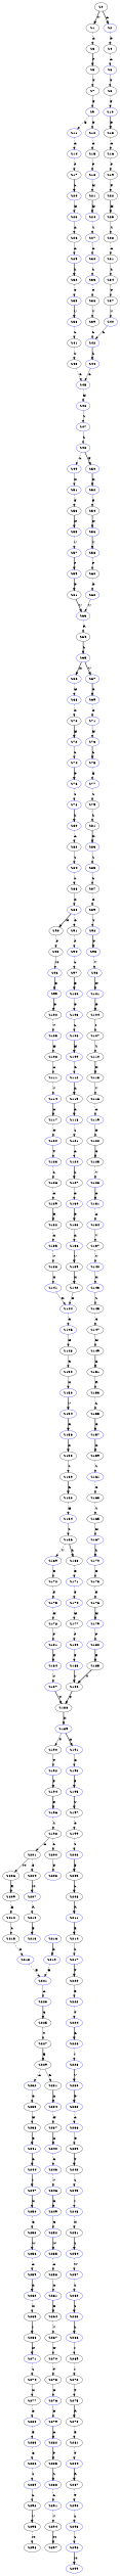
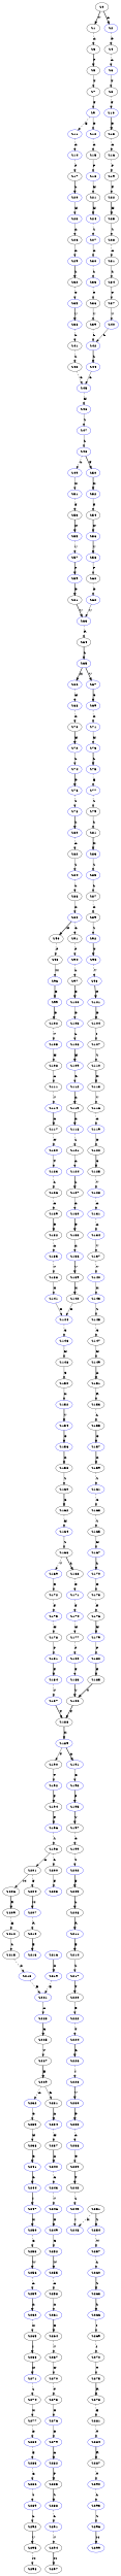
  strict digraph {
    node [color=blue]
    edge [style=bold]
    S0 [color=black]
    S1 [color=black]
    S2
    S3 [color=black]
    S4 [color=black]
    S5 [color=black]
    S6
    S7 [color=black]
    S8 [color=black]
    S9
    S10
    S11
    S12
    S13 [color=black]
    S14
    S15 [color=black]
    S16 [color=black]
    S17 [color=black]
    S18
    S19 [color=black]
    S20
    S21 [color=black]
    S22 [color=black]
    S23
    S24
    S25 [color=black]
    S26 [color=black]
    S27
    S28 [color=black]
    S29
    S30
    S31 [color=black]
    S32 [color=black]
    S33
    S34 [color=black]
    S35
    S36 [color=black]
    S37 [color=black]
    S38
    S39 [color=black]
    S40
    S41 [color=black]
    S42
    S43 [color=black]
    S44
    S45
    S46
    S47
    S48
    S49
    S50
    S51
    S52
    S53 [color=black]
    S54 [color=black]
    S55
    S56
    S57
    S58
    S59
    S60 [color=black]
    S61 [color=black]
    S62
    S63
    S64 [color=black]
    S65
    S66
    S67
    S68
    S69
    S70 [color=black]
    S71
    S72
    S73
    S74
    S75
    S76
    S77
    S78
    S79 [color=black]
    S80
    S81 [color=black]
    S82 [color=black]
    S83
    S84
    S85
    S86 [color=black]
    S87 [color=black]
    S88
    S89 [color=black]
    S90 [color=black]
    S91 [color=black]
    S92
    S93 [color=black]
    S94
    S95
    S96
    S97 [color=black]
    S98
    S99
    S100
    S101
    S102 [color=black]
    S103
    S104 [color=black]
    S105
    S106
    S107 [color=black]
    S108 [color=black]
    S109
    S110 [color=black]
    S111 [color=black]
    S112
    S113 [color=black]
    S114
    S115 [color=black]
    S116 [color=black]
    S117 [color=black]
    S118
    S119
    S120
    S121 [color=black]
    S122 [color=black]
    S123
    S124
    S125 [color=black]
    S126 [color=black]
    S127 [color=black]
    S128
    S129 [color=black]
    S130
    S131
    S132 [color=black]
    S133 [color=black]
    S134
    S135
    S136
    S137 [color=black]
    S138 [color=black]
    S139 [color=black]
    S140
    S141
    S142 [color=black]
    S143
    S144
    S145 [color=black]
    S146
    S147 [color=black]
    S148 [color=black]
    S149 [color=black]
    S150 [color=black]
    S151 [color=black]
    S152
    S153 [color=black]
    S154
    S155 [color=black]
    S156
    S157
    S158 [color=black]
    S159 [color=black]
    S160 [color=black]
    S161
    S162 [color=black]
    S163 [color=black]
    S164
    S165 [color=black]
    S166 [color=black]
    S167
    S168 [color=black]
    S169
    S170
    S171
    S172 [color=black]
    S173 [color=black]
    S174
    S175
    S176 [color=black]
    S177 [color=black]
    S178 [color=black]
    S179
    S180
    S181
    S182
    S183
    S184
    S185 [color=black]
    S186 [color=black]
    S187
    S188 [color=black]
    S189
    S190 [color=black]
    S191
    S192
    S193
    S194 [color=black]
    S195
    S196
    S197 [color=black]
    S198 [color=black]
    S199 [color=black]
    S200 [color=black]
    S201 [color=black]
    S202
    S203
    S204 [color=black]
    S206 [color=black]
    S205 [color=black]
    S207
    S208 [color=black]
    S209 [color=black]
    S210 [color=black]
    S211
    S212 [color=black]
    S213
    S214 [color=black]
    S215 [color=black]
    S217
    S218
    S216
    S219
    S220 [color=black]
    S221
    S222
    S223
    S224
    S225 [color=black]
    S226
    S227 [color=black]
    S228
    S229 [color=black]
    S230
    S231 [color=black]
    S232
    S233
    S234
    S235 [color=black]
    S236
    S237 [color=black]
    S238 [color=black]
    S239 [color=black]
    S240
    S241
    S242 [color=black]
    S243
    S244
    S245
    S246
    S247
    S248
    S249
    S250
    S251 [color=black]
    S252
    S253 [color=black]
    S254
    S255
    S256
    S257
    S258 [color=black]
    S259
    S260
    S261
    S262
    S263
    S264 [color=black]
    S265 [color=black]
    S266
    S267 [color=black]
    S268 [color=black]
    S269 [color=black]
    S270 [color=black]
    S271
    S272 [color=black]
    S273 [color=black]
    S274 [color=black]
    S275 [color=black]
    S276
    S277 [color=black]
    S278 [color=black]
    S279
    S280
    S281 [color=black]
    S282
    S283
    S284
    S285 [color=black]
    S286
    S287 [color=black]
    S288
    S289
    S290
    S291
    S292 [color=black]
    S293
    S294 [color=black]
    S295 [color=black]
    S296
    S297 [color=black]
    S298 [color=black]
    S299
    S0 -> S1 [label=V]
    S0 -> S2 [label=A]
    S1 -> S3 [label=A style=dashed]
    S2 -> S4 [label=D style=dashed]
    S3 -> S5 [label=P]
    S4 -> S6 [label=A style=dashed]
    S5 -> S7 [label=T style=solid]
    S6 -> S8 [label=T style=solid]
    S7 -> S9 [label=F style=solid]
    S8 -> S10 [label=F style=dashed]
    S9 -> S11 [label=E style=dashed]
    S9 -> S12 [label=D style=solid]
    S10 -> S13 [label=D]
    S11 -> S14 [label=A style=dashed]
    S12 -> S15 [label=A style=dashed]
    S13 -> S16 [label=A style=dashed]
    S14 -> S17 [label=P style=dashed]
    S15 -> S18 [label=P style=solid]
    S16 -> S19 [label=P style=dashed]
    S17 -> S20 [label=L]
    S18 -> S21 [label=H style=solid]
    S19 -> S22 [label=F style=solid]
    S20 -> S23 [label=H style=solid]
    S21 -> S24 [label=H]
    S22 -> S25 [label=H]
    S23 -> S26 [label=A style=solid]
    S24 -> S27 [label=S style=dashed]
    S25 -> S28 [label=S style=solid]
    S26 -> S29 [label=A style=solid]
    S27 -> S30 [label=A style=solid]
    S28 -> S31 [label=A style=dashed]
    S29 -> S32 [label=L]
    S30 -> S33 [label=L style=dashed]
    S31 -> S34 [label=L style=solid]
    S32 -> S35 [label=T style=dashed]
    S33 -> S36 [label=T style=dashed]
    S34 -> S37 [label=T style=solid]
    S35 -> S38 [label=V]
    S36 -> S39 [label=V style=solid]
    S37 -> S40 [label=V style=solid]
    S38 -> S41 [label=L style=dashed]
    S39 -> S42 [label=L style=dashed]
    S40 -> S42 [label=L style=solid]
    S41 -> S43 [label=L style=dashed]
    S42 -> S44 [label=L]
    S43 -> S45 [label=C style=dashed]
    S44 -> S45 [label=C style=solid]
    S45 -> S46 [label=H style=dashed]
    S46 -> S47 [label=S style=solid]
    S47 -> S48 [label=L style=solid]
    S48 -> S49 [label=L style=dashed]
    S48 -> S50 [label=F]
    S49 -> S51 [label=K style=solid]
    S50 -> S52 [label=K]
    S51 -> S53 [label=F style=dashed]
    S52 -> S54 [label=F style=solid]
    S53 -> S55 [label=N]
    S54 -> S56 [label=N]
    S55 -> S57 [label=V style=dashed]
    S56 -> S58 [label=V]
    S57 -> S59 [label=P]
    S58 -> S60 [label=P style=solid]
    S59 -> S61 [label=D]
    S60 -> S62 [label=D style=dashed]
    S61 -> S63 [label=V]
    S62 -> S63 [label=V style=solid]
    S63 -> S64 [label=R style=dashed]
    S64 -> S65 [label=L]
    S65 -> S66 [label=K]
    S65 -> S67 [label=V]
    S66 -> S68 [label=H style=dashed]
    S67 -> S69 [label=G]
    S68 -> S70 [label=A style=dashed]
    S69 -> S71 [label=A style=dashed]
    S70 -> S72 [label=H]
    S71 -> S73 [label=H style=solid]
    S72 -> S74 [label=L style=solid]
    S73 -> S75 [label=L]
    S74 -> S76 [label=D]
    S75 -> S77 [label=E style=dashed]
    S76 -> S78 [label=S style=dashed]
    S77 -> S79 [label=S style=dashed]
    S78 -> S80 [label=L]
    S79 -> S81 [label=L style=solid]
    S80 -> S82 [label=A style=dashed]
    S81 -> S83 [label=K]
    S82 -> S84 [label=S style=solid]
    S83 -> S85 [label=S style=solid]
    S84 -> S86 [label=L style=dashed]
    S85 -> S87 [label=L style=solid]
    S86 -> S88 [label=A style=solid]
    S87 -> S89 [label=A style=dashed]
    S88 -> S90 [label=N]
    S88 -> S91 [label=G style=dashed]
    S89 -> S92 [label=S style=solid]
    S90 -> S93 [label=P style=dashed]
    S91 -> S94 [label=P style=dashed]
    S92 -> S95 [label=T]
    S93 -> S96 [label=M style=solid]
    S94 -> S97 [label=L style=dashed]
    S95 -> S98 [label=V style=dashed]
    S96 -> S99 [label=D]
    S97 -> S100 [label=D]
    S98 -> S101 [label=N]
    S99 -> S102 [label=D]
    S100 -> S103 [label=D style=solid]
    S101 -> S104 [label=D]
    S102 -> S105 [label=V style=dashed]
    S103 -> S106 [label=L style=solid]
    S104 -> S107 [label=I style=solid]
    S105 -> S108 [label=H style=solid]
    S106 -> S109 [label=H]
    S107 -> S110 [label=S style=solid]
    S108 -> S111 [label=A style=solid]
    S109 -> S112 [label=G style=solid]
    S110 -> S113 [label=K]
    S111 -> S114 [label=V style=dashed]
    S112 -> S115 [label=A]
    S113 -> S116 [label=V style=solid]
    S114 -> S117 [label=A]
    S115 -> S118 [label=A]
    S116 -> S119 [label=A style=dashed]
    S117 -> S120 [label=N style=dashed]
    S118 -> S121 [label=S style=dashed]
    S119 -> S122 [label=D style=solid]
    S120 -> S123 [label=T style=solid]
    S121 -> S124 [label=A style=solid]
    S122 -> S125 [label=G]
    S123 -> S126 [label=L style=dashed]
    S124 -> S127 [label=L]
    S125 -> S128 [label=V style=dashed]
    S126 -> S129 [label=A style=dashed]
    S127 -> S130 [label=A style=solid]
-   S128 -> S131 [label=A]
+   S128 -> S131 [label=A style=dashed]
    S129 -> S132 [label=D]
    S130 -> S133 [label=D]
    S131 -> S134 [label=A style=dashed]
    S132 -> S135 [label=A style=dashed]
    S133 -> S136 [label=A style=solid]
    S134 -> S137 [label=V style=solid]
    S135 -> S138 [label=V style=dashed]
    S136 -> S139 [label=V]
    S137 -> S140 [label=V style=dashed]
    S138 -> S141 [label=K style=solid]
    S139 -> S142 [label=K]
    S140 -> S143 [label=K style=solid]
    S141 -> S144 [label=K style=solid]
    S142 -> S144 [label=K style=solid]
    S143 -> S145 [label=S style=solid]
    S144 -> S146 [label=G style=dashed]
    S145 -> S147 [label=G style=dashed]
    S146 -> S148 [label=H style=solid]
    S147 -> S149 [label=H style=solid]
    S148 -> S150 [label=G style=solid]
    S149 -> S151 [label=A]
    S150 -> S152 [label=K style=solid]
    S151 -> S153 [label=R style=solid]
    S152 -> S154 [label=V]
    S153 -> S155 [label=L style=dashed]
    S154 -> S156 [label=Q]
    S155 -> S157 [label=Q]
    S156 -> S158 [label=A]
    S157 -> S159 [label=A]
    S158 -> S160 [label=S style=solid]
    S159 -> S161 [label=S style=dashed]
    S160 -> S162 [label=G]
    S161 -> S163 [label=G style=dashed]
    S162 -> S164 [label=H style=dashed]
    S163 -> S165 [label=S style=dashed]
    S164 -> S166 [label=S style=solid]
    S165 -> S167 [label=H style=solid]
    S166 -> S168 [label=L]
    S166 -> S169 [label=V style=dashed]
    S167 -> S170 [label=L]
    S168 -> S171 [label=D style=dashed]
    S169 -> S172 [label=D style=solid]
    S170 -> S173 [label=D style=solid]
    S171 -> S174 [label=F style=dashed]
    S172 -> S175 [label=F style=dashed]
    S173 -> S176 [label=F style=dashed]
    S174 -> S177 [label=H style=dashed]
    S175 -> S178 [label=H style=dashed]
    S176 -> S179 [label=H]
    S177 -> S180 [label=P style=dashed]
    S178 -> S181 [label=P style=solid]
    S179 -> S182 [label=P style=solid]
    S180 -> S183 [label=F style=solid]
    S181 -> S184 [label=F]
    S182 -> S185 [label=F]
    S183 -> S186 [label=Y]
    S184 -> S187 [label=Y style=dashed]
    S185 -> S186 [label=Y]
    S186 -> S188 [label=T]
    S187 -> S188 [label=T]
    S188 -> S189 [label=K]
    S189 -> S190 [label=T style=solid]
    S189 -> S191 [label=A]
    S190 -> S192 [label=T style=solid]
    S191 -> S193 [label=Q style=solid]
    S192 -> S194 [label=P]
    S193 -> S195 [label=P]
    S194 -> S196 [label=F]
    S195 -> S197 [label=Y]
    S196 -> S198 [label=S style=dashed]
    S197 -> S199 [label=C style=dashed]
    S198 -> S200 [label=L style=dashed]
    S198 -> S201 [label=A style=solid]
    S199 -> S202 [label=S style=dashed]
    S200 -> S203 [label=F style=solid]
    S201 -> S204 [label=F style=dashed]
    S201 -> S206 [label=M style=solid]
    S202 -> S205 [label=F]
    S204 -> S207 [label=M]
    S206 -> S209 [label=R]
    S205 -> S208 [label=L]
    S207 -> S210 [label=R style=dashed]
    S208 -> S211 [label=R]
    S209 -> S212 [label=E style=dashed]
    S210 -> S213 [label=E]
    S211 -> S214 [label=E]
    S212 -> S215 [label=L style=solid]
    S214 -> S217 [label=L style=solid]
    S215 -> S218 [label=A style=dashed]
    S217 -> S220 [label=T]
    S218 -> S221 [label=E style=dashed]
    S216 -> S219 [label=A]
    S219 -> S221 [label=E style=dashed]
    S220 -> S222 [label=E style=solid]
    S221 -> S223 [label=A style=solid]
    S222 -> S224 [label=T style=dashed]
    S223 -> S225 [label=G]
    S224 -> S226 [label=G]
    S225 -> S227 [label=Y style=solid]
    S226 -> S228 [label=I style=dashed]
    S227 -> S229 [label=E]
    S228 -> S230 [label=V]
    S229 -> S231 [label=G style=solid]
    S229 -> S232 [label=A style=dashed]
    S230 -> S233 [label=D]
    S231 -> S234 [label=A]
    S232 -> S235 [label=G style=solid]
    S233 -> S236 [label=A style=dashed]
    S234 -> S237 [label=H style=dashed]
    S235 -> S238 [label=H style=solid]
    S236 -> S239 [label=Q style=solid]
    S237 -> S240 [label=A]
    S238 -> S241 [label=G]
    S239 -> S242 [label=T]
    S240 -> S243 [label=G style=dashed]
    S241 -> S244 [label=G]
    S242 -> S245 [label=S style=dashed]
    S243 -> S246 [label=V style=dashed]
    S244 -> S247 [label=I]
    S245 -> S248 [label=I style=solid]
    S246 -> S249 [label=K]
    S247 -> S250 [label=K]
-   S248 -> S251 [label=K style=dashed]
+   S251 -> S248 [label=K style=dashed]
    S249 -> S252 [label=G style=solid]
    S250 -> S253 [label=G style=dashed]
    S251 -> S254 [label=S]
    S252 -> S255 [label=W]
    S253 -> S256 [label=W]
    S254 -> S257 [label=W style=dashed]
    S255 -> S258 [label=A style=dashed]
    S256 -> S259 [label=A style=dashed]
    S257 -> S260 [label=L style=dashed]
    S258 -> S261 [label=A style=solid]
    S259 -> S262 [label=A]
    S260 -> S263 [label=S]
    S261 -> S264 [label=K]
    S262 -> S265 [label=K style=dashed]
    S263 -> S266 [label=L]
    S264 -> S267 [label=V style=dashed]
    S265 -> S268 [label=I]
    S266 -> S269 [label=I style=solid]
    S267 -> S270 [label=N style=solid]
    S268 -> S271 [label=N]
    S269 -> S272 [label=I style=dashed]
    S270 -> S273 [label=T style=dashed]
    S271 -> S274 [label=S style=dashed]
    S272 -> S275 [label=T style=solid]
    S273 -> S276 [label=K style=solid]
    S274 -> S277 [label=K style=solid]
    S275 -> S278 [label=R]
    S276 -> S279 [label=D style=solid]
    S277 -> S280 [label=D style=dashed]
    S278 -> S281 [label=E style=dashed]
    S279 -> S282 [label=A]
    S280 -> S283 [label=E style=dashed]
    S281 -> S284 [label=T style=dashed]
    S282 -> S285 [label=P]
    S283 -> S286 [label=G style=dashed]
    S284 -> S287 [label=R]
    S285 -> S288 [label=S]
    S286 -> S289 [label=S style=dashed]
    S287 -> S290 [label=T style=dashed]
    S288 -> S291 [label=L style=dashed]
    S289 -> S292 [label=L style=solid]
    S290 -> S293 [label=L style=dashed]
    S291 -> S294 [label=V style=dashed]
    S292 -> S295 [label=V]
    S293 -> S296 [label=S style=solid]
    S294 -> S297 [label=M]
    S295 -> S298 [label=M style=dashed]
    S296 -> S299 [label=M]
  }
